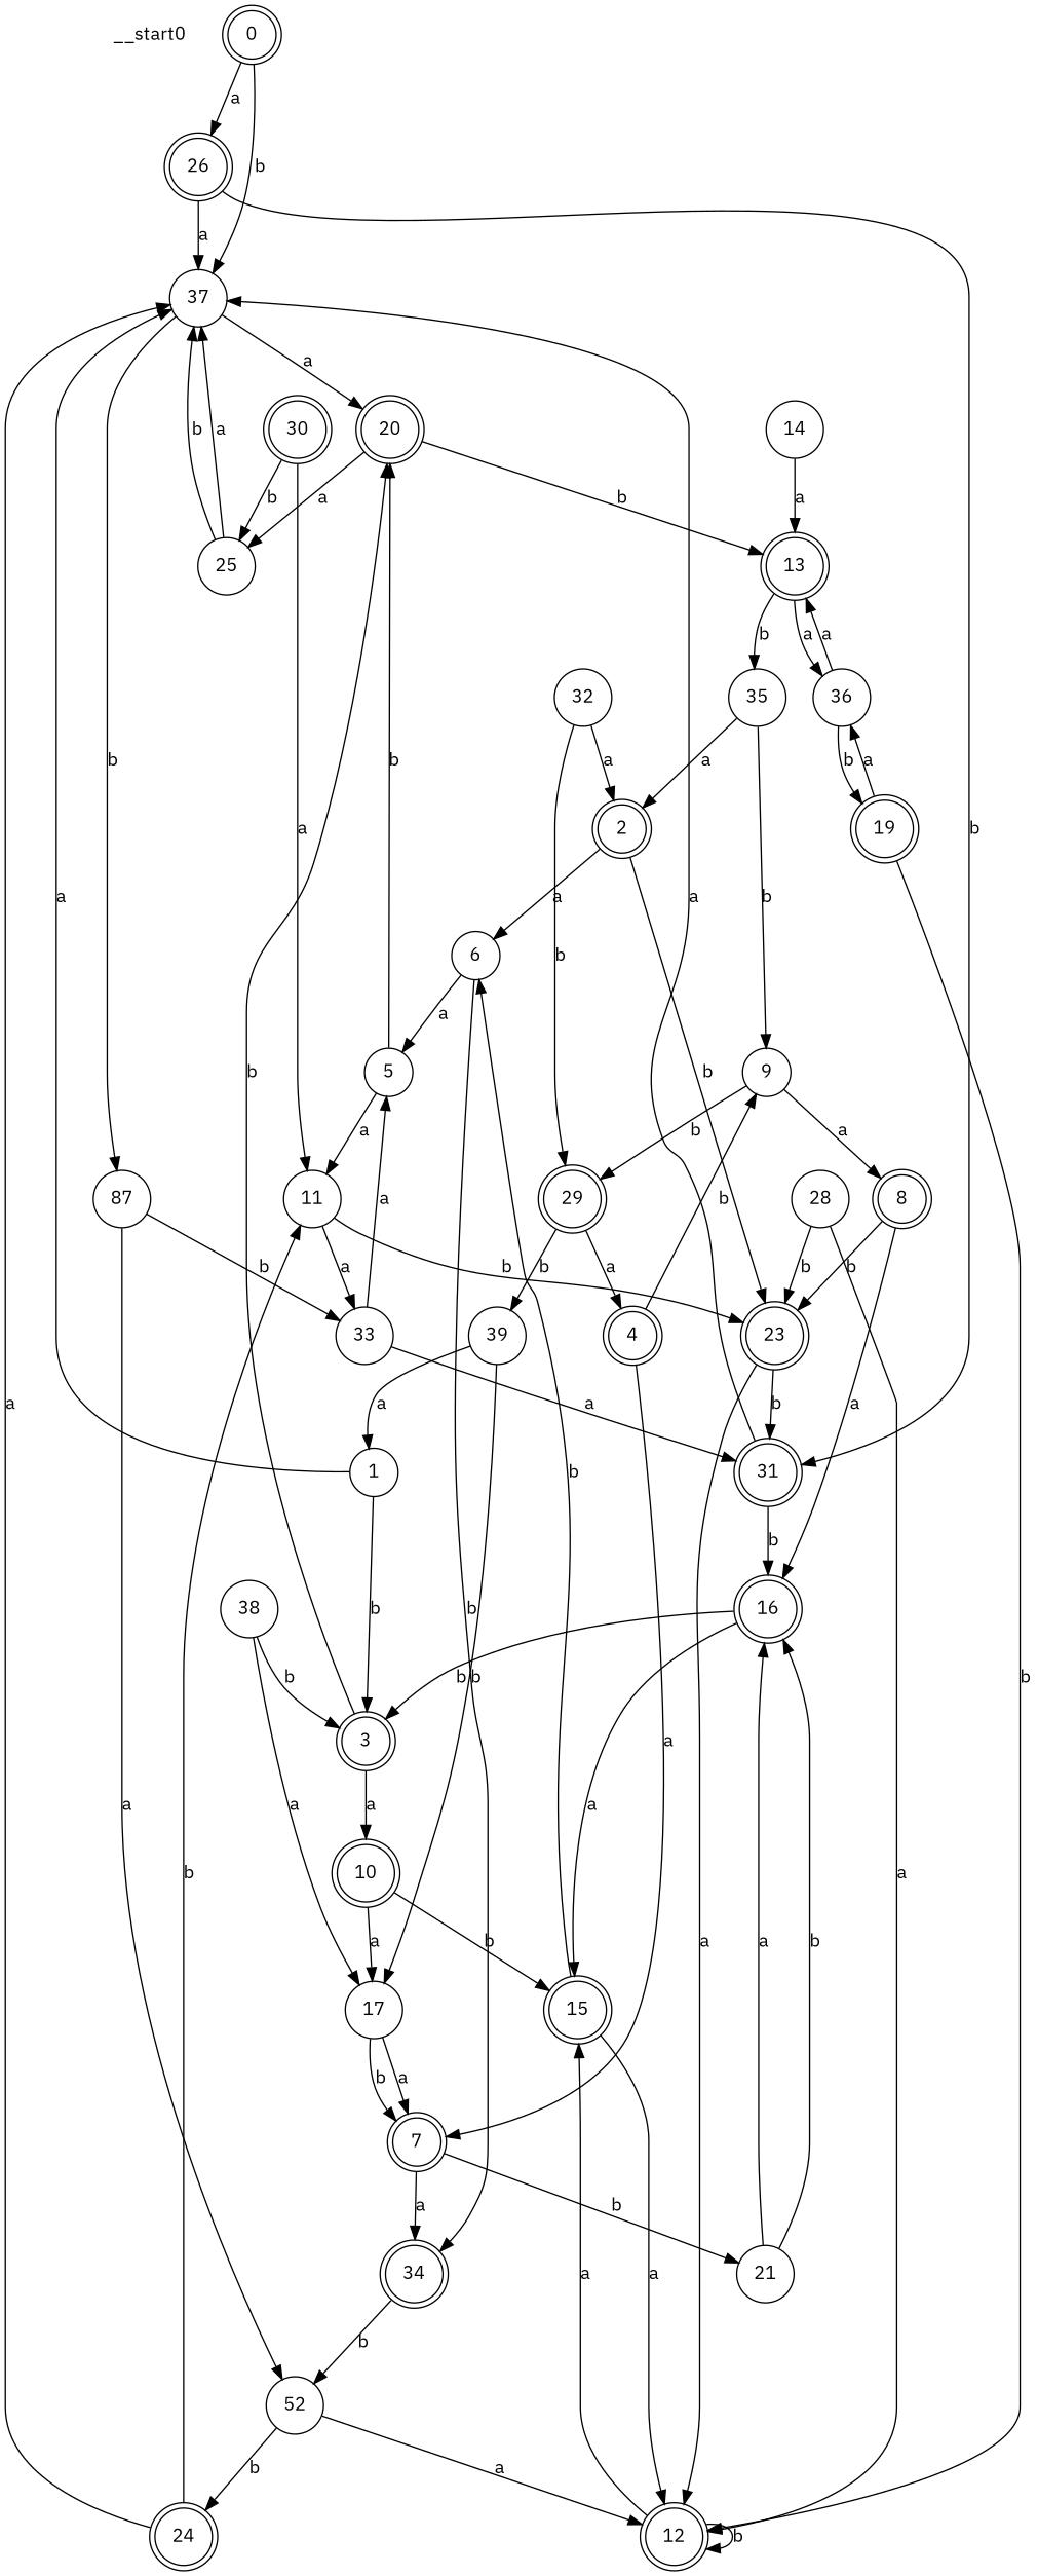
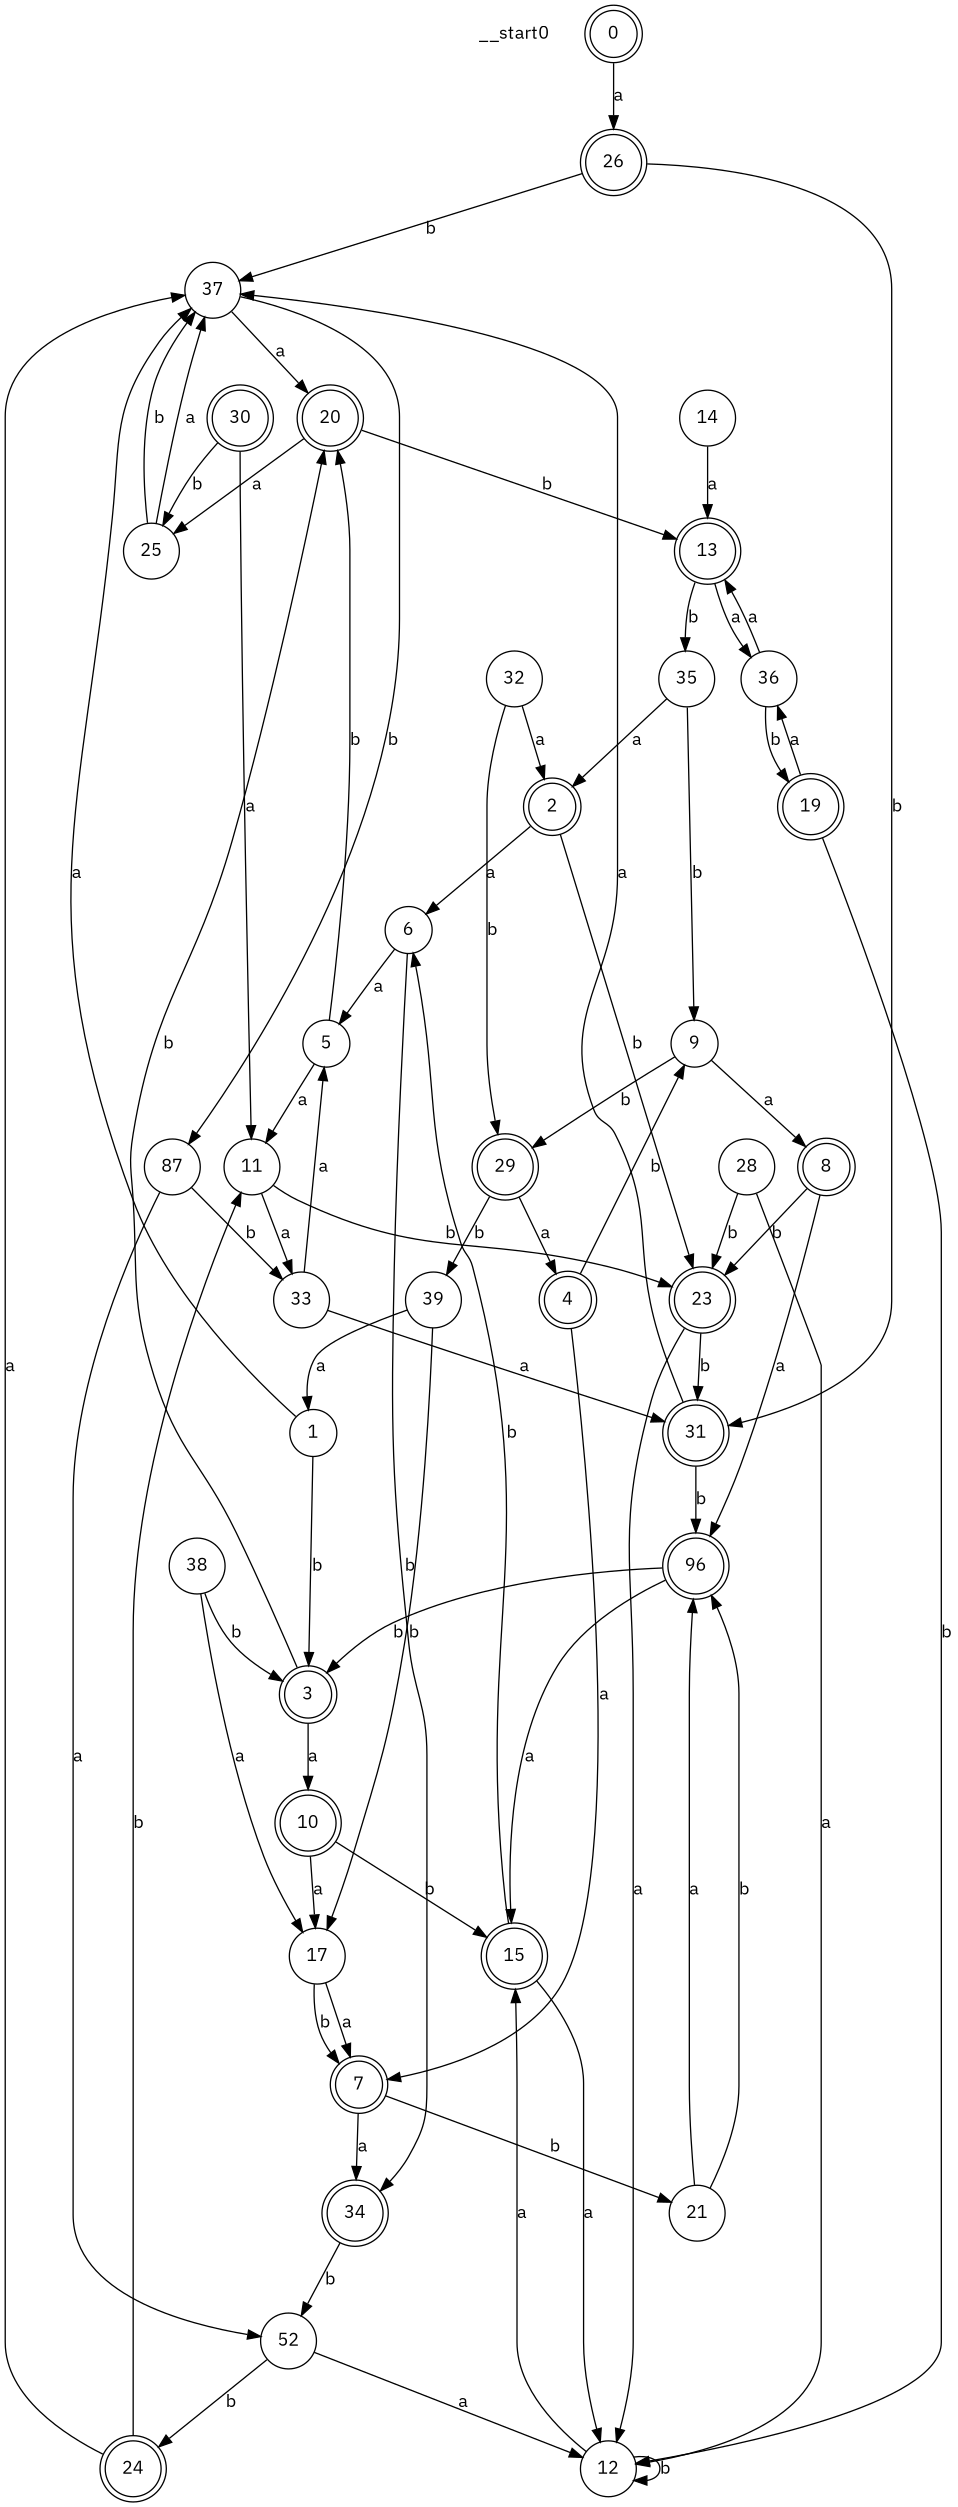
  digraph {
    fontname="IBM Plex Sans"
    rankdir=TB
    node [fontname="IBM Plex Sans" shape=circle color=black fillcolor=white style="rounded,filled"]
    edge [fontname="IBM Plex Sans"]
    __start0 [shape=none color="" fillcolor="" style=""]
    n2 [label=0 shape=doublecircle]
    n3 [label=26 shape=doublecircle]
    n4 [label=37 style=filled]
    n5 [label=31 shape=doublecircle]
    n6 [label=20 shape=doublecircle]
    n7 [label=87 style=filled]
    n8 [label=1 style=filled]
    n9 [label=3 shape=doublecircle]
    n10 [label=10 shape=doublecircle]
    n11 [label=2 shape=doublecircle]
    n12 [label=6 style=filled]
    n13 [label=23 shape=doublecircle]
    n14 [label=5 style=filled]
    n15 [label=34 shape=doublecircle]
-   n16 [label=12 shape=doublecircle style=filled]
+   n16 [label=12 style=filled]
    n17 [label=15 shape=doublecircle]
    n18 [label=17 style=filled]
    n19 [label=13 shape=doublecircle]
    n20 [label=25 style=filled]
    n21 [label=4 shape=doublecircle]
    n22 [label=7 shape=doublecircle]
    n23 [label=9 style=filled]
    n24 [label=21 style=filled]
    n25 [label=8 shape=doublecircle]
    n26 [label=29 shape=doublecircle]
    n27 [label=11 style=filled]
    n28 [label=33]
    n29 [label=52 style=filled]
-   n30 [label=16 shape=doublecircle]
+   n30 [label=96 shape=doublecircle]
    n31 [label=39]
    n32 [label=35 style=filled]
    n33 [label=36 style=filled]
    n34 [label=19 shape=doublecircle]
    n35 [label=14 style=filled]
    n36 [label=24 shape=doublecircle]
    n37 [label=28 style=filled]
    n38 [label=30 shape=doublecircle]
    n39 [label=32 style=filled]
    n40 [label=38 style=filled]
    n2 -> n3 [label=a]
-   n2 -> n4 [label=b]
-   n3 -> n4 [label=a]
+   n3 -> n4 [label=b]
    n3 -> n5 [label=b]
    n4 -> n6 [label=a]
    n4 -> n7 [label=b]
    n5 -> n4 [label=a]
    n5 -> n30 [label=b]
    n6 -> n19 [label=b]
    n6 -> n20 [label=a]
    n7 -> n28 [label=b]
    n7 -> n29 [label=a]
    n8 -> n4 [label=a]
    n8 -> n9 [label=b]
    n9 -> n6 [label=b]
    n9 -> n10 [label=a]
    n10 -> n17 [label=b]
    n10 -> n18 [label=a]
    n11 -> n12 [label=a]
    n11 -> n13 [label=b]
    n12 -> n14 [label=a]
    n12 -> n15 [label=b]
    n13 -> n5 [label=b]
    n13 -> n16 [label=a]
    n14 -> n6 [label=b]
    n14 -> n27 [label=a]
    n15 -> n29 [label=b]
    n16 -> n16 [label=b]
    n16 -> n17 [label=a]
    n17 -> n12 [label=b]
    n17 -> n16 [label=a]
    n18 -> n22 [label=a]
    n18 -> n22 [label=b]
    n19 -> n32 [label=b]
    n19 -> n33 [label=a]
    n20 -> n4 [label=a]
    n20 -> n4 [label=b]
    n21 -> n22 [label=a]
    n21 -> n23 [label=b]
    n22 -> n15 [label=a]
    n22 -> n24 [label=b]
    n23 -> n25 [label=a]
    n23 -> n26 [label=b]
    n24 -> n30 [label=a]
    n24 -> n30 [label=b]
    n25 -> n13 [label=b]
    n25 -> n30 [label=a]
    n26 -> n21 [label=a]
    n26 -> n31 [label=b]
    n27 -> n13 [label=b]
    n27 -> n28 [label=a]
    n28 -> n5 [label=a]
    n28 -> n14 [label=a]
    n29 -> n16 [label=a]
    n29 -> n36 [label=b]
    n30 -> n9 [label=b]
    n30 -> n17 [label=a]
    n31 -> n8 [label=a]
    n31 -> n18 [label=b]
    n32 -> n11 [label=a]
    n32 -> n23 [label=b]
    n33 -> n19 [label=a]
    n33 -> n34 [label=b]
    n34 -> n16 [label=b]
    n34 -> n33 [label=a]
    n35 -> n19 [label=a]
    n36 -> n4 [label=a]
    n36 -> n27 [label=b]
    n37 -> n13 [label=b]
    n37 -> n16 [label=a]
    n38 -> n20 [label=b]
    n38 -> n27 [label=a]
    n39 -> n11 [label=a]
    n39 -> n26 [label=b]
    n40 -> n9 [label=b]
    n40 -> n18 [label=a]
  }
